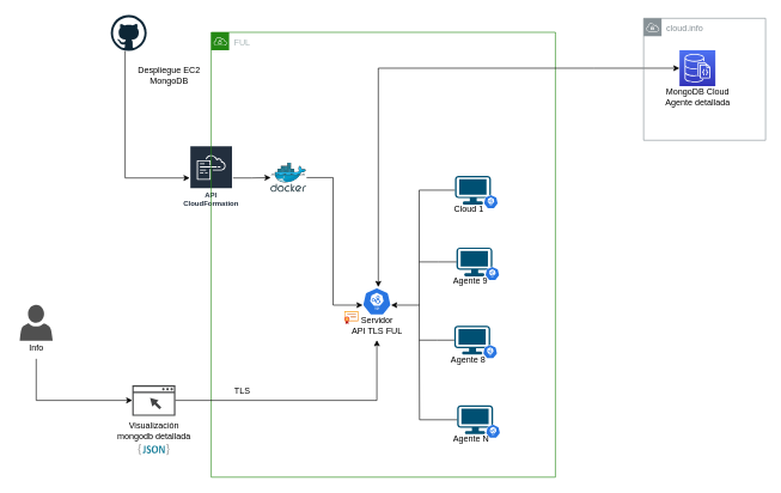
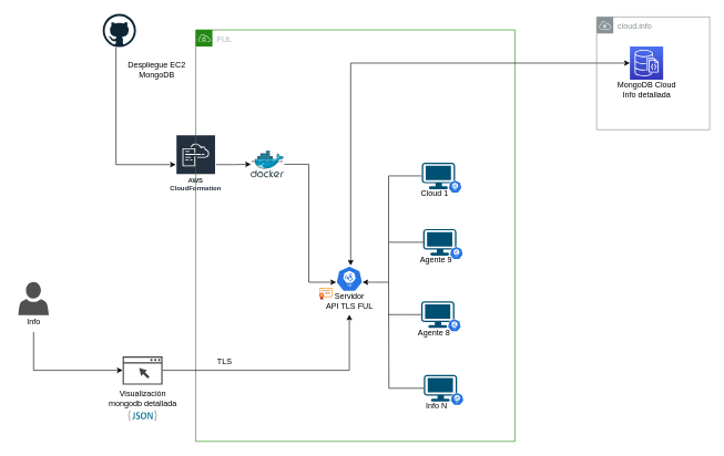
  <mxCell id="0" />
  <mxCell id="1" parent="0" />
  <mxCell id="2" style="edgeStyle=orthogonalEdgeStyle;rounded=0;orthogonalLoop=1;jettySize=auto;html=1;" parent="1" source="3" target="5" edge="1"><mxGeometry relative="1" as="geometry"><Array as="points"><mxPoint x="174" y="247" /></Array></mxGeometry></mxCell>
  <mxCell id="3" value="" style="dashed=0;outlineConnect=0;html=1;align=center;labelPosition=center;verticalLabelPosition=bottom;verticalAlign=top;shape=mxgraph.weblogos.github" parent="1" vertex="1"><mxGeometry x="154" y="20" width="50" height="50" as="geometry" /></mxCell>
  <mxCell id="4" style="edgeStyle=orthogonalEdgeStyle;rounded=0;orthogonalLoop=1;jettySize=auto;html=1;" parent="1" source="5" target="10" edge="1"><mxGeometry relative="1" as="geometry" /></mxCell>
- <mxCell id="5" value="API CloudFormation" style="sketch=0;outlineConnect=0;fontColor=#232F3E;gradientColor=none;strokeColor=#ffffff;fillColor=#232F3E;dashed=0;verticalLabelPosition=middle;verticalAlign=bottom;align=center;html=1;whiteSpace=wrap;fontSize=10;fontStyle=1;spacing=3;shape=mxgraph.aws4.productIcon;prIcon=mxgraph.aws4.cloudformation;" parent="1" vertex="1"><mxGeometry x="264" y="202" width="60" height="90" as="geometry" /></mxCell>
+ <mxCell id="5" value="AWS CloudFormation" style="sketch=0;outlineConnect=0;fontColor=#232F3E;gradientColor=none;strokeColor=#ffffff;fillColor=#232F3E;dashed=0;verticalLabelPosition=middle;verticalAlign=bottom;align=center;html=1;whiteSpace=wrap;fontSize=10;fontStyle=1;spacing=3;shape=mxgraph.aws4.productIcon;prIcon=mxgraph.aws4.cloudformation;" parent="1" vertex="1"><mxGeometry x="264" y="202" width="60" height="90" as="geometry" /></mxCell>
  <mxCell id="6" value="" style="shape=image;html=1;verticalAlign=top;verticalLabelPosition=bottom;labelBackgroundColor=#ffffff;imageAspect=0;aspect=fixed;image=https://cdn1.iconfinder.com/data/icons/hawcons/32/698694-icon-103-document-file-yml-128.png" parent="1" vertex="1"><mxGeometry x="159" y="85" width="49" height="49" as="geometry" /></mxCell>
  <mxCell id="7" value="Despliegue EC2&lt;br&gt;MongoDB&lt;br&gt;" style="text;html=1;align=center;verticalAlign=middle;resizable=0;points=[];autosize=1;strokeColor=none;fillColor=none;" parent="1" vertex="1"><mxGeometry x="180" y="85" width="110" height="40" as="geometry" /></mxCell>
  <mxCell id="8" value="FUL" style="points=[[0,0],[0.25,0],[0.5,0],[0.75,0],[1,0],[1,0.25],[1,0.5],[1,0.75],[1,1],[0.75,1],[0.5,1],[0.25,1],[0,1],[0,0.75],[0,0.5],[0,0.25]];outlineConnect=0;gradientColor=none;html=1;whiteSpace=wrap;fontSize=12;fontStyle=0;container=1;pointerEvents=0;collapsible=0;recursiveResize=0;shape=mxgraph.aws4.group;grIcon=mxgraph.aws4.group_vpc;strokeColor=#248814;fillColor=none;verticalAlign=top;align=left;spacingLeft=30;fontColor=#AAB7B8;dashed=0;" parent="1" vertex="1"><mxGeometry x="294" y="44" width="480" height="620" as="geometry" /></mxCell>
  <mxCell id="9" style="edgeStyle=orthogonalEdgeStyle;rounded=0;orthogonalLoop=1;jettySize=auto;html=1;entryX=0.005;entryY=0.63;entryDx=0;entryDy=0;entryPerimeter=0;" parent="8" source="10" target="11" edge="1"><mxGeometry relative="1" as="geometry"><Array as="points"><mxPoint x="170" y="203" /><mxPoint x="170" y="380" /></Array></mxGeometry></mxCell>
  <mxCell id="10" value="" style="sketch=0;aspect=fixed;html=1;points=[];align=center;image;fontSize=12;image=img/lib/mscae/Docker.svg;" parent="8" vertex="1"><mxGeometry x="83" y="182" width="50" height="41" as="geometry" /></mxCell>
  <mxCell id="11" value="" style="sketch=0;html=1;dashed=0;whitespace=wrap;fillColor=#2875E2;strokeColor=#ffffff;points=[[0.005,0.63,0],[0.1,0.2,0],[0.9,0.2,0],[0.5,0,0],[0.995,0.63,0],[0.72,0.99,0],[0.5,1,0],[0.28,0.99,0]];shape=mxgraph.kubernetes.icon;prIcon=api" parent="8" vertex="1"><mxGeometry x="211" y="355" width="40" height="40" as="geometry" /></mxCell>
  <mxCell id="12" value="Servidor&lt;br&gt;API TLS FUL" style="text;html=1;align=center;verticalAlign=middle;resizable=0;points=[];autosize=1;strokeColor=none;fillColor=none;" parent="8" vertex="1"><mxGeometry x="181" y="389" width="100" height="40" as="geometry" /></mxCell>
  <mxCell id="13" style="edgeStyle=orthogonalEdgeStyle;rounded=0;orthogonalLoop=1;jettySize=auto;html=1;entryX=0.995;entryY=0.63;entryDx=0;entryDy=0;entryPerimeter=0;" parent="8" source="14" target="11" edge="1"><mxGeometry relative="1" as="geometry"><Array as="points"><mxPoint x="290" y="220" /><mxPoint x="290" y="380" /></Array></mxGeometry></mxCell>
  <mxCell id="14" value="" style="points=[[0.03,0.03,0],[0.5,0,0],[0.97,0.03,0],[1,0.4,0],[0.97,0.745,0],[0.5,1,0],[0.03,0.745,0],[0,0.4,0]];verticalLabelPosition=bottom;sketch=0;html=1;verticalAlign=top;aspect=fixed;align=center;pointerEvents=1;shape=mxgraph.cisco19.workstation;fillColor=#005073;strokeColor=none;" parent="8" vertex="1"><mxGeometry x="340" y="200" width="50" height="40" as="geometry" /></mxCell>
  <mxCell id="15" value="" style="sketch=0;html=1;dashed=0;whitespace=wrap;fillColor=#2875E2;strokeColor=#ffffff;points=[[0.005,0.63,0],[0.1,0.2,0],[0.9,0.2,0],[0.5,0,0],[0.995,0.63,0],[0.72,0.99,0],[0.5,1,0],[0.28,0.99,0]];shape=mxgraph.kubernetes.icon;prIcon=api" parent="8" vertex="1"><mxGeometry x="380" y="226" width="20" height="20" as="geometry" /></mxCell>
  <mxCell id="16" value="" style="points=[[0.03,0.03,0],[0.5,0,0],[0.97,0.03,0],[1,0.4,0],[0.97,0.745,0],[0.5,1,0],[0.03,0.745,0],[0,0.4,0]];verticalLabelPosition=bottom;sketch=0;html=1;verticalAlign=top;aspect=fixed;align=center;pointerEvents=1;shape=mxgraph.cisco19.workstation;fillColor=#005073;strokeColor=none;" parent="8" vertex="1"><mxGeometry x="342" y="300" width="50" height="40" as="geometry" /></mxCell>
  <mxCell id="17" value="" style="sketch=0;html=1;dashed=0;whitespace=wrap;fillColor=#2875E2;strokeColor=#ffffff;points=[[0.005,0.63,0],[0.1,0.2,0],[0.9,0.2,0],[0.5,0,0],[0.995,0.63,0],[0.72,0.99,0],[0.5,1,0],[0.28,0.99,0]];shape=mxgraph.kubernetes.icon;prIcon=api" parent="8" vertex="1"><mxGeometry x="382" y="326" width="20" height="20" as="geometry" /></mxCell>
  <mxCell id="18" value="Agente 9" style="text;html=1;align=center;verticalAlign=middle;resizable=0;points=[];autosize=1;strokeColor=none;fillColor=none;" parent="8" vertex="1"><mxGeometry x="326" y="332" width="70" height="30" as="geometry" /></mxCell>
  <mxCell id="19" value="" style="points=[[0.03,0.03,0],[0.5,0,0],[0.97,0.03,0],[1,0.4,0],[0.97,0.745,0],[0.5,1,0],[0.03,0.745,0],[0,0.4,0]];verticalLabelPosition=bottom;sketch=0;html=1;verticalAlign=top;aspect=fixed;align=center;pointerEvents=1;shape=mxgraph.cisco19.workstation;fillColor=#005073;strokeColor=none;" parent="8" vertex="1"><mxGeometry x="339" y="409" width="50" height="40" as="geometry" /></mxCell>
  <mxCell id="20" value="" style="sketch=0;html=1;dashed=0;whitespace=wrap;fillColor=#2875E2;strokeColor=#ffffff;points=[[0.005,0.63,0],[0.1,0.2,0],[0.9,0.2,0],[0.5,0,0],[0.995,0.63,0],[0.72,0.99,0],[0.5,1,0],[0.28,0.99,0]];shape=mxgraph.kubernetes.icon;prIcon=api" parent="8" vertex="1"><mxGeometry x="379" y="435" width="20" height="20" as="geometry" /></mxCell>
  <mxCell id="21" value="Agente 8" style="text;html=1;align=center;verticalAlign=middle;resizable=0;points=[];autosize=1;strokeColor=none;fillColor=none;" parent="8" vertex="1"><mxGeometry x="323" y="441" width="70" height="30" as="geometry" /></mxCell>
  <mxCell id="22" value="" style="points=[[0.03,0.03,0],[0.5,0,0],[0.97,0.03,0],[1,0.4,0],[0.97,0.745,0],[0.5,1,0],[0.03,0.745,0],[0,0.4,0]];verticalLabelPosition=bottom;sketch=0;html=1;verticalAlign=top;aspect=fixed;align=center;pointerEvents=1;shape=mxgraph.cisco19.workstation;fillColor=#005073;strokeColor=none;" parent="8" vertex="1"><mxGeometry x="343" y="520" width="50" height="40" as="geometry" /></mxCell>
  <mxCell id="23" value="" style="sketch=0;html=1;dashed=0;whitespace=wrap;fillColor=#2875E2;strokeColor=#ffffff;points=[[0.005,0.63,0],[0.1,0.2,0],[0.9,0.2,0],[0.5,0,0],[0.995,0.63,0],[0.72,0.99,0],[0.5,1,0],[0.28,0.99,0]];shape=mxgraph.kubernetes.icon;prIcon=api" parent="8" vertex="1"><mxGeometry x="383" y="546" width="20" height="20" as="geometry" /></mxCell>
- <mxCell id="24" value="Agente N" style="text;html=1;align=center;verticalAlign=middle;resizable=0;points=[];autosize=1;strokeColor=none;fillColor=none;" parent="8" vertex="1"><mxGeometry x="327" y="552" width="70" height="30" as="geometry" /></mxCell>
+ <mxCell id="24" value="Info N" style="text;html=1;align=center;verticalAlign=middle;resizable=0;points=[];autosize=1;strokeColor=none;fillColor=none;" parent="8" vertex="1"><mxGeometry x="327" y="552" width="70" height="30" as="geometry" /></mxCell>
  <mxCell id="25" value="" style="aspect=fixed;html=1;points=[];align=center;image;fontSize=12;image=img/lib/azure2/app_services/App_Service_Certificates.svg;" parent="8" vertex="1"><mxGeometry x="186" y="389" width="20" height="18.29" as="geometry" /></mxCell>
  <mxCell id="26" value="Cloud 1" style="text;html=1;align=center;verticalAlign=middle;resizable=0;points=[];autosize=1;strokeColor=none;fillColor=none;" parent="1" vertex="1"><mxGeometry x="618" y="276" width="70" height="30" as="geometry" /></mxCell>
  <mxCell id="27" style="edgeStyle=orthogonalEdgeStyle;rounded=0;orthogonalLoop=1;jettySize=auto;html=1;endArrow=none;endFill=0;" parent="1" source="16" edge="1"><mxGeometry relative="1" as="geometry"><mxPoint x="584" y="364" as="targetPoint" /></mxGeometry></mxCell>
  <mxCell id="28" style="edgeStyle=orthogonalEdgeStyle;rounded=0;orthogonalLoop=1;jettySize=auto;html=1;endArrow=none;endFill=0;" parent="1" source="22" edge="1"><mxGeometry relative="1" as="geometry"><mxPoint x="584" y="424" as="targetPoint" /></mxGeometry></mxCell>
  <mxCell id="29" style="edgeStyle=orthogonalEdgeStyle;rounded=0;orthogonalLoop=1;jettySize=auto;html=1;endArrow=none;endFill=0;" parent="1" source="19" edge="1"><mxGeometry relative="1" as="geometry"><mxPoint x="584" y="473" as="targetPoint" /></mxGeometry></mxCell>
  <mxCell id="30" value="" style="sketch=0;pointerEvents=1;shadow=0;dashed=0;html=1;strokeColor=none;fillColor=#434445;aspect=fixed;labelPosition=center;verticalLabelPosition=bottom;verticalAlign=top;align=center;outlineConnect=0;shape=mxgraph.vvd.web_browser;" parent="1" vertex="1"><mxGeometry x="184" y="536" width="60" height="42.6" as="geometry" /></mxCell>
  <mxCell id="31" value="" style="dashed=0;outlineConnect=0;html=1;align=center;labelPosition=center;verticalLabelPosition=bottom;verticalAlign=top;shape=mxgraph.weblogos.json_2" parent="1" vertex="1"><mxGeometry x="192" y="617.6" width="44" height="15.52" as="geometry" /></mxCell>
  <mxCell id="32" value="Visualización&lt;br&gt;mongodb detallada" style="text;html=1;align=center;verticalAlign=middle;resizable=0;points=[];autosize=1;strokeColor=none;fillColor=none;" parent="1" vertex="1"><mxGeometry x="169" y="578.6" width="90" height="40" as="geometry" /></mxCell>
  <mxCell id="33" value="" style="sketch=0;pointerEvents=1;shadow=0;dashed=0;html=1;strokeColor=none;fillColor=#505050;labelPosition=center;verticalLabelPosition=bottom;verticalAlign=top;outlineConnect=0;align=center;shape=mxgraph.office.users.user;" parent="1" vertex="1"><mxGeometry x="27" y="424" width="46" height="50" as="geometry" /></mxCell>
  <mxCell id="34" style="edgeStyle=orthogonalEdgeStyle;rounded=0;orthogonalLoop=1;jettySize=auto;html=1;startArrow=classic;startFill=1;endArrow=none;endFill=0;" parent="1" source="12" target="30" edge="1"><mxGeometry relative="1" as="geometry"><Array as="points"><mxPoint x="525" y="557" /></Array></mxGeometry></mxCell>
  <mxCell id="35" style="edgeStyle=orthogonalEdgeStyle;rounded=0;orthogonalLoop=1;jettySize=auto;html=1;startArrow=none;startFill=0;endArrow=classic;endFill=1;" parent="1" source="36" target="30" edge="1"><mxGeometry relative="1" as="geometry"><Array as="points"><mxPoint x="50" y="557" /></Array></mxGeometry></mxCell>
  <mxCell id="36" value="Info" style="text;html=1;align=center;verticalAlign=middle;resizable=0;points=[];autosize=1;strokeColor=none;fillColor=none;" parent="1" vertex="1"><mxGeometry x="20" y="469" width="60" height="30" as="geometry" /></mxCell>
  <mxCell id="37" value="TLS" style="text;html=1;align=center;verticalAlign=middle;resizable=0;points=[];autosize=1;strokeColor=none;fillColor=none;" parent="1" vertex="1"><mxGeometry x="312" y="529" width="50" height="30" as="geometry" /></mxCell>
  <mxCell id="38" value="" style="sketch=0;points=[[0,0,0],[0.25,0,0],[0.5,0,0],[0.75,0,0],[1,0,0],[0,1,0],[0.25,1,0],[0.5,1,0],[0.75,1,0],[1,1,0],[0,0.25,0],[0,0.5,0],[0,0.75,0],[1,0.25,0],[1,0.5,0],[1,0.75,0]];outlineConnect=0;fontColor=#232F3E;gradientColor=#4D72F3;gradientDirection=north;fillColor=#3334B9;strokeColor=#ffffff;dashed=0;verticalLabelPosition=bottom;verticalAlign=top;align=center;html=1;fontSize=12;fontStyle=0;aspect=fixed;shape=mxgraph.aws4.resourceIcon;resIcon=mxgraph.aws4.documentdb_with_mongodb_compatibility;" parent="1" vertex="1"><mxGeometry x="947" y="69" width="50" height="50" as="geometry" /></mxCell>
- <mxCell id="39" value="MongoDB Cloud&lt;br&gt;Agente detallada" style="text;html=1;align=center;verticalAlign=middle;resizable=0;points=[];autosize=1;strokeColor=none;fillColor=none;" parent="1" vertex="1"><mxGeometry x="917" y="115" width="110" height="40" as="geometry" /></mxCell>
+ <mxCell id="39" value="MongoDB Cloud&lt;br&gt;Info detallada" style="text;html=1;align=center;verticalAlign=middle;resizable=0;points=[];autosize=1;strokeColor=none;fillColor=none;" parent="1" vertex="1"><mxGeometry x="917" y="115" width="110" height="40" as="geometry" /></mxCell>
  <mxCell id="40" style="edgeStyle=orthogonalEdgeStyle;rounded=0;orthogonalLoop=1;jettySize=auto;html=1;entryX=0;entryY=0.5;entryDx=0;entryDy=0;entryPerimeter=0;endArrow=classic;endFill=1;startArrow=classic;startFill=1;" parent="1" source="11" target="38" edge="1"><mxGeometry relative="1" as="geometry"><Array as="points"><mxPoint x="527" y="94" /><mxPoint x="827" y="94" /></Array></mxGeometry></mxCell>
  <mxCell id="41" value="cloud.info" style="sketch=0;outlineConnect=0;gradientColor=none;html=1;whiteSpace=wrap;fontSize=12;fontStyle=0;shape=mxgraph.aws4.group;grIcon=mxgraph.aws4.group_vpc;strokeColor=#879196;fillColor=none;verticalAlign=top;align=left;spacingLeft=30;fontColor=#879196;dashed=0;" vertex="1" parent="1"><mxGeometry x="897" y="24.5" width="170" height="170" as="geometry" /></mxCell>
